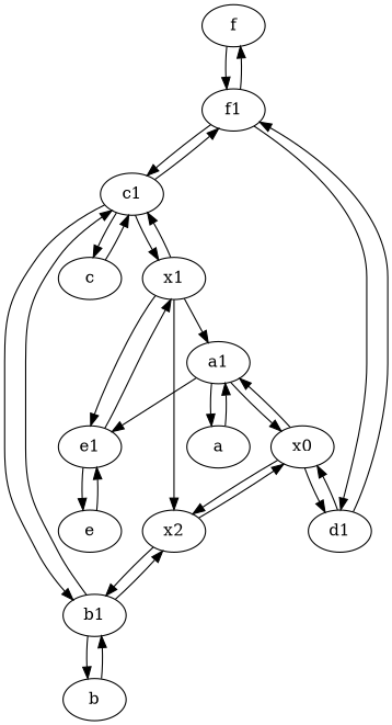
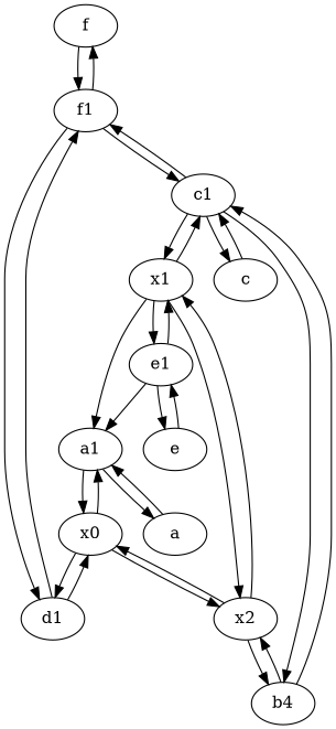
  digraph {
    f
    f1
    d1
    c1
    a1
    x0
    a
    x2
    x1
    e1
-   b1
-   b
+   b1 [label=b4]
    e
    c
    f -> f1
    f1 -> f
    f1 -> d1
    f1 -> c1
    d1 -> f1
    d1 -> x0
    c1 -> f1
    c1 -> x1
    c1 -> b1
    c1 -> c
    a1 -> x0
    a1 -> a
    x0 -> d1
    x0 -> a1
    x0 -> x2
    a -> a1
    x2 -> x0
+   x2 -> x1
    x2 -> b1
    x1 -> c1
    x1 -> a1
    x1 -> x2
    x1 -> e1
-   a1 -> e1
+   e1 -> a1
    e1 -> x1
    e1 -> e
    b1 -> c1
    b1 -> x2
-   b1 -> b
-   b -> b1
    e -> e1
    c -> c1
  }
